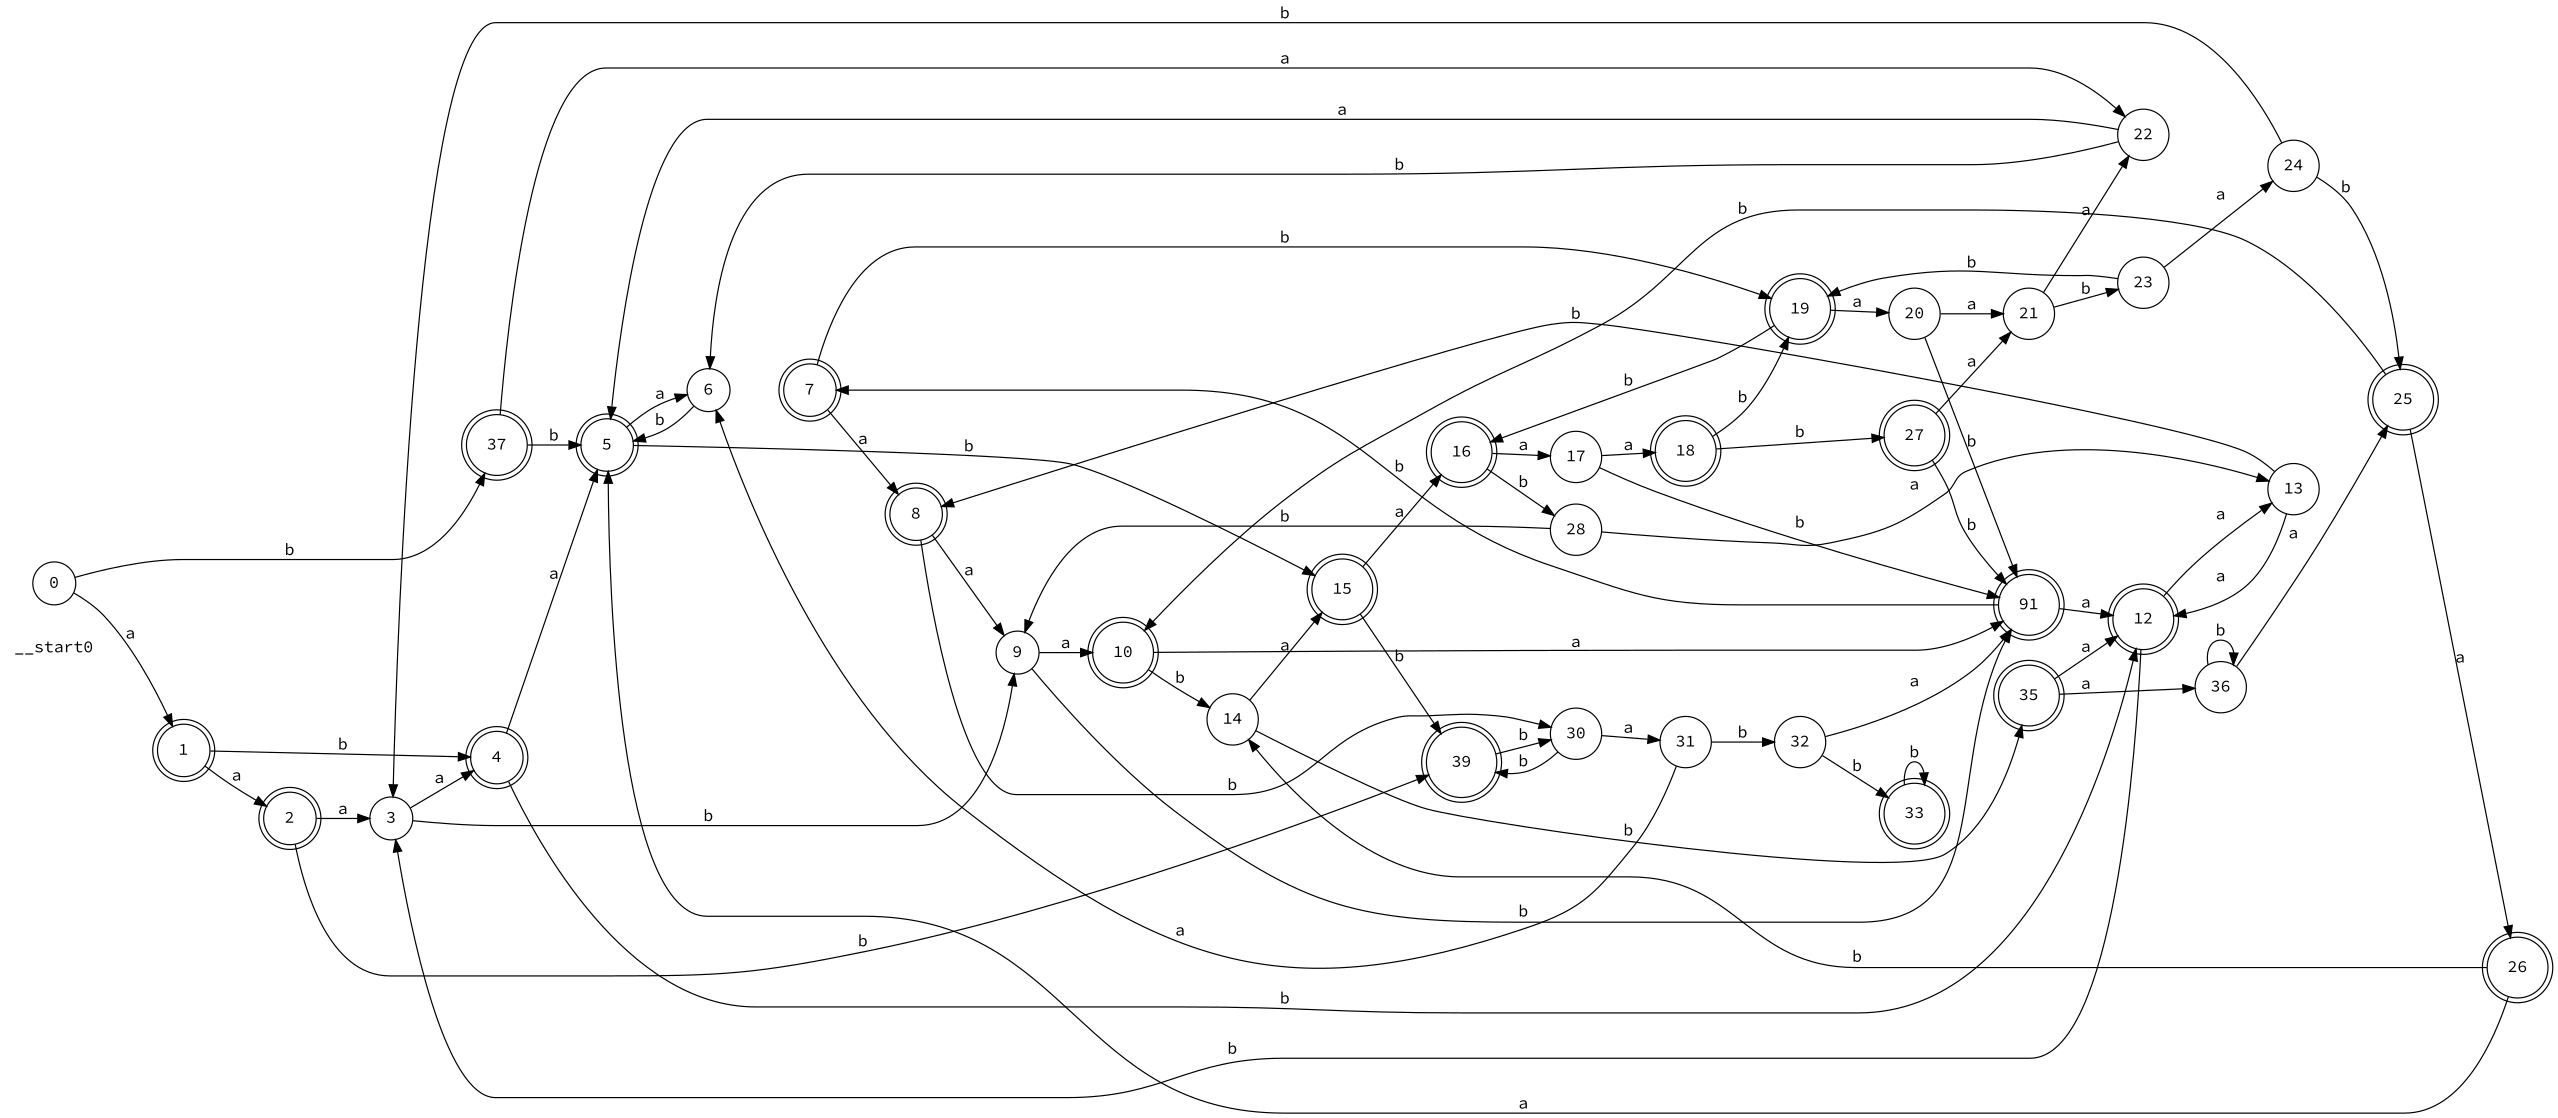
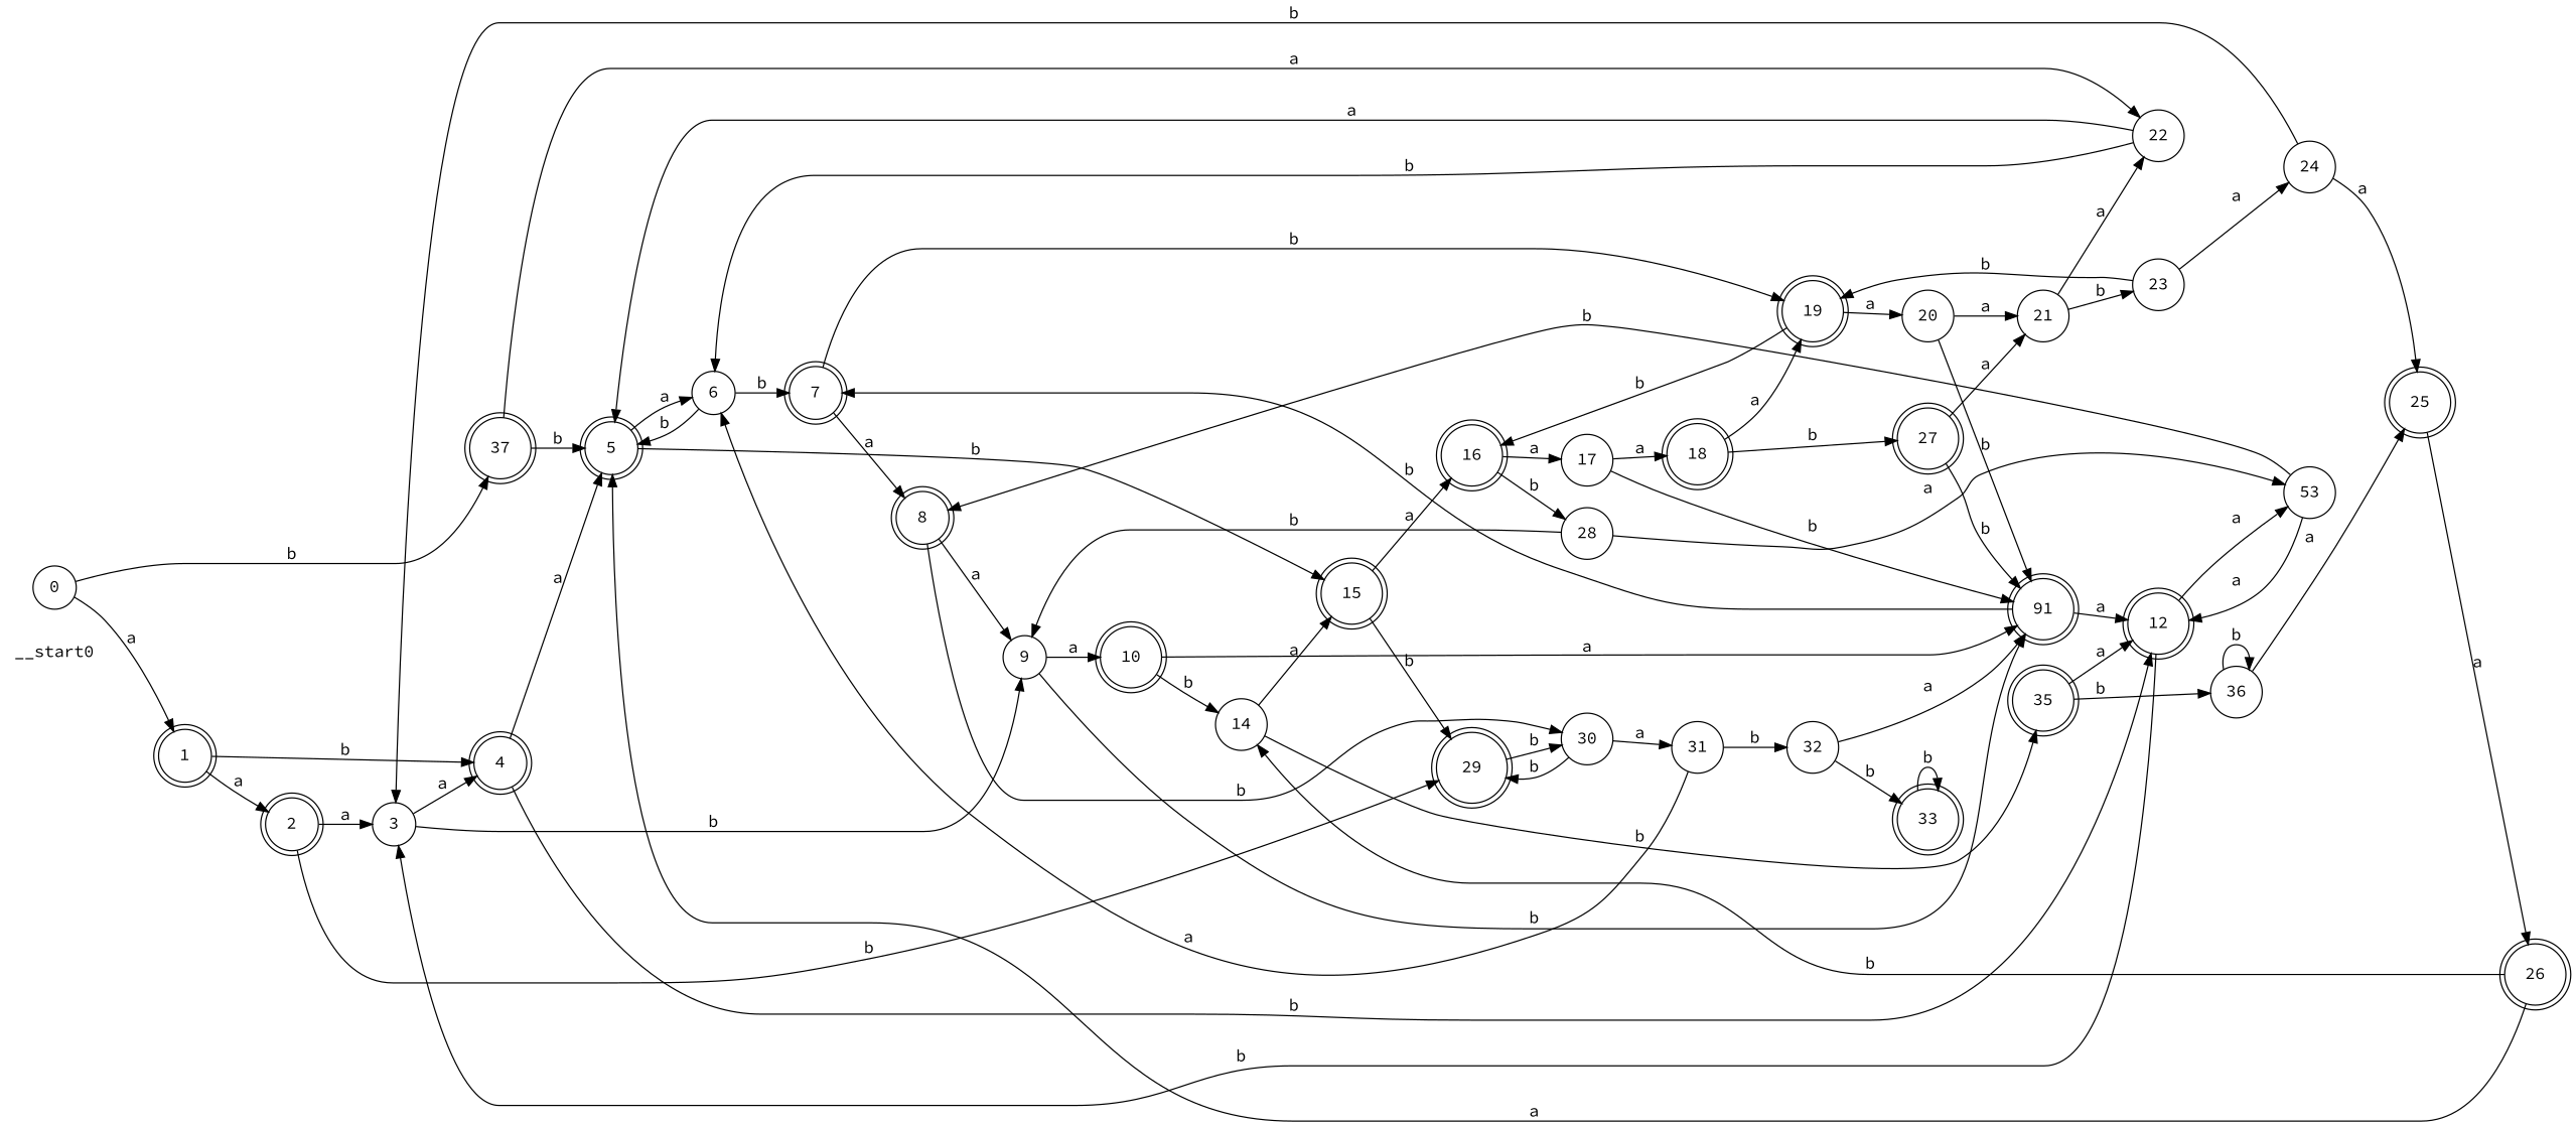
  digraph {
    fontname="Source Code Pro"
    rankdir=LR
    node [fontname="Source Code Pro" shape=doublecircle color=black fillcolor=white style="rounded,filled"]
    edge [fontname="Source Code Pro"]
    __start0 [shape=none color="" fillcolor="" style=""]
    n2 [label=0 shape=circle style=filled]
    n3 [label=1]
    n4 [label=37]
    n5 [label=2]
    n6 [label=4]
    n7 [label=5]
    n8 [label=22 shape=circle style=filled]
    n9 [label=3 shape=circle style=filled]
-   n10 [label=39]
+   n10 [label=29]
    n11 [label=12]
    n12 [label=9 shape=circle style=filled]
    n13 [label=30 shape=circle style=filled]
    n14 [label=10]
    n15 [label=91]
    n16 [label=6 shape=circle style=filled]
    n17 [label=15]
-   n18 [label=13 shape=circle style=filled]
+   n18 [label=53 shape=circle style=filled]
    n19 [label=7]
    n20 [label=16]
    n21 [label=8]
    n22 [label=19]
    n23 [label=20 shape=circle style=filled]
    n24 [label=31 shape=circle style=filled]
    n25 [label=14 shape=circle style=filled]
    n26 [label=35]
    n27 [label=36 shape=circle style=filled]
    n28 [label=17 shape=circle style=filled]
    n29 [label=28 shape=circle style=filled]
    n30 [label=18]
    n31 [label=27]
    n32 [label=21 shape=circle style=filled]
    n33 [label=23 shape=circle style=filled]
    n34 [label=24 shape=circle style=filled]
    n35 [label=25]
    n36 [label=26]
    n37 [label=32 shape=circle style=filled]
    n38 [label=33]
    n2 -> n3 [label=a]
    n2 -> n4 [label=b]
    n3 -> n5 [label=a]
    n3 -> n6 [label=b]
    n4 -> n7 [label=b]
    n4 -> n8 [label=a]
    n5 -> n9 [label=a]
    n5 -> n10 [label=b]
    n6 -> n7 [label=a]
    n6 -> n11 [label=b]
    n7 -> n16 [label=a]
    n7 -> n17 [label=b]
    n8 -> n7 [label=a]
    n8 -> n16 [label=b]
    n9 -> n6 [label=a]
    n9 -> n12 [label=b]
    n10 -> n13 [label=b]
    n11 -> n9 [label=b]
    n11 -> n18 [label=a]
    n12 -> n14 [label=a]
    n12 -> n15 [label=b]
    n13 -> n10 [label=b]
    n13 -> n24 [label=a]
    n14 -> n15 [label=a]
    n14 -> n25 [label=b]
    n15 -> n11 [label=a]
    n15 -> n19 [label=b]
    n16 -> n7 [label=b]
+   n16 -> n19 [label=b]
    n17 -> n10 [label=b]
    n17 -> n20 [label=a]
    n18 -> n11 [label=a]
    n18 -> n21 [label=b]
    n19 -> n21 [label=a]
    n19 -> n22 [label=b]
    n20 -> n28 [label=a]
    n20 -> n29 [label=b]
    n21 -> n12 [label=a]
    n21 -> n13 [label=b]
    n22 -> n20 [label=b]
    n22 -> n23 [label=a]
    n23 -> n15 [label=b]
    n23 -> n32 [label=a]
    n24 -> n16 [label=a]
    n24 -> n37 [label=b]
    n25 -> n17 [label=a]
    n25 -> n26 [label=b]
    n26 -> n11 [label=a]
-   n26 -> n27 [label=a]
+   n26 -> n27 [label=b]
    n27 -> n27 [label=b]
    n27 -> n35 [label=a]
    n28 -> n15 [label=b]
    n28 -> n30 [label=a]
    n29 -> n12 [label=b]
    n29 -> n18 [label=a]
-   n30 -> n22 [label=b]
+   n30 -> n22 [label=a]
    n30 -> n31 [label=b]
    n31 -> n15 [label=b]
    n31 -> n32 [label=a]
    n32 -> n8 [label=a]
    n32 -> n33 [label=b]
    n33 -> n22 [label=b]
    n33 -> n34 [label=a]
    n34 -> n9 [label=b]
-   n34 -> n35 [label=b]
-   n35 -> n14 [label=b]
+   n34 -> n35 [label=a]
    n35 -> n36 [label=a]
    n36 -> n7 [label=a]
    n36 -> n25 [label=b]
    n37 -> n15 [label=a]
    n37 -> n38 [label=b]
    n38 -> n38 [label=b]
  }
